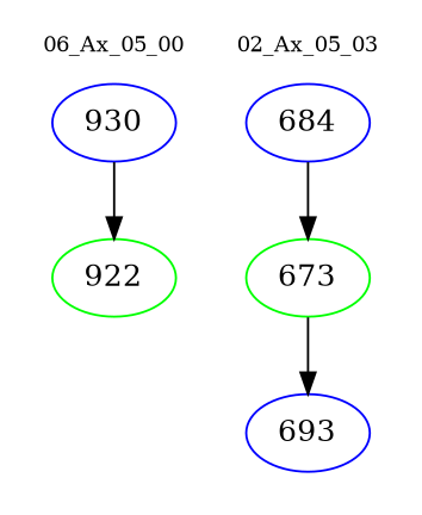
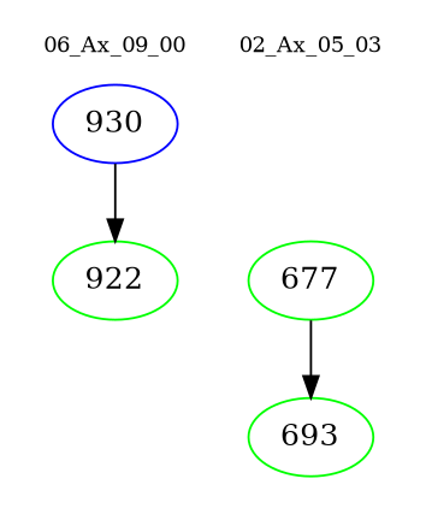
  digraph {
    node [color=blue]
    edge [color=black]
    n1 [label=930]
    n2 [color=green label=922]
-   n3 [label=684]
-   n4 [color=green label=673]
-   n5 [label=693]
+   n4 [color=green label=677]
+   n5 [color=green label=693]
    subgraph cluster_1 {
      color=white
      fontsize=10
-     label="06_Ax_05_00"
+     label="06_Ax_09_00"
      n1
      n2
    }
    subgraph cluster_2 {
      color=white
      fontsize=10
      label="02_Ax_05_03"
-     n3
      n4
      n5
    }
    n1 -> n2
-   n3 -> n4
    n4 -> n5
  }
